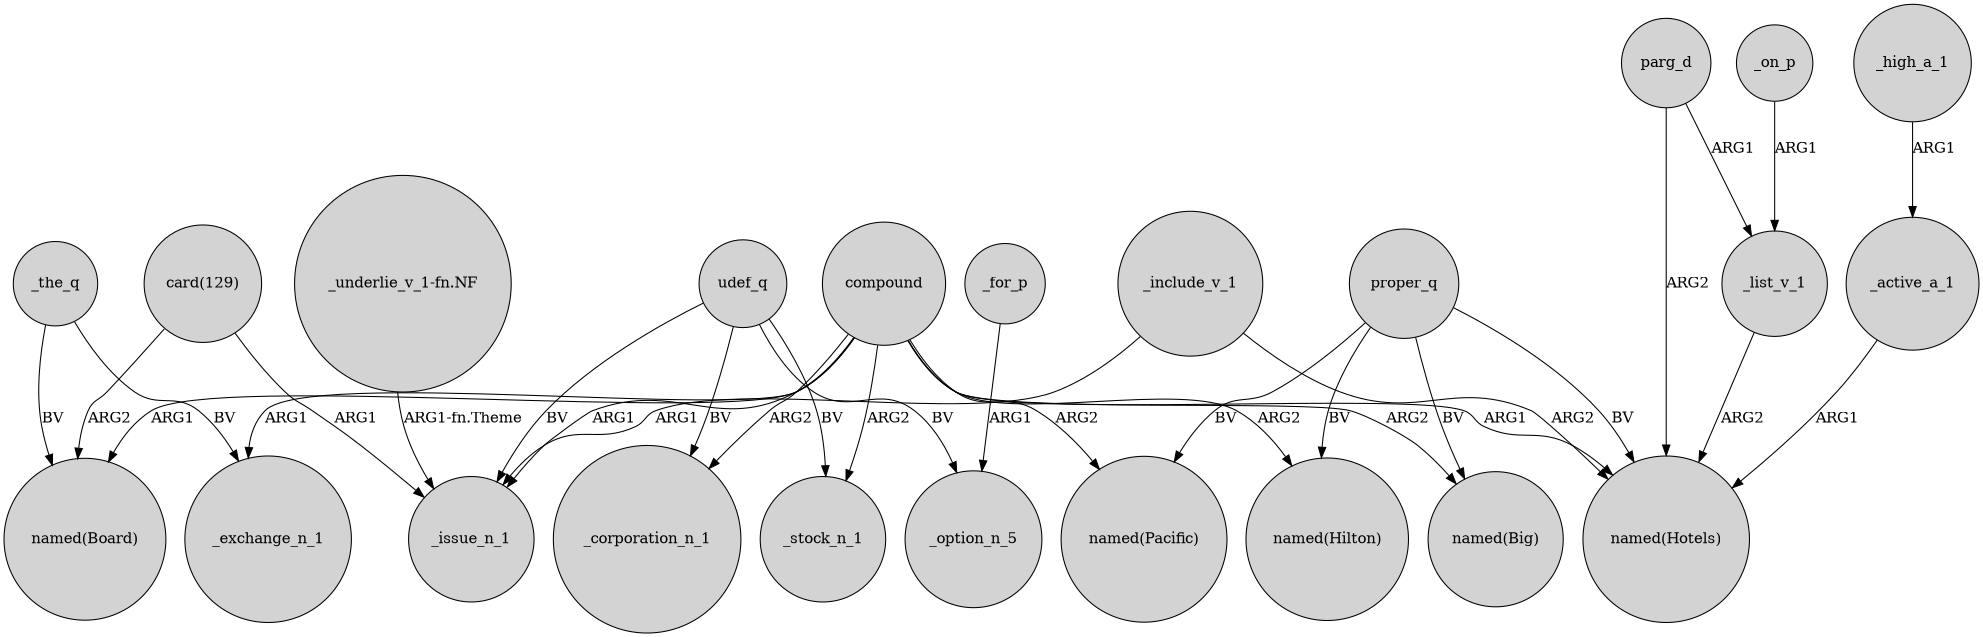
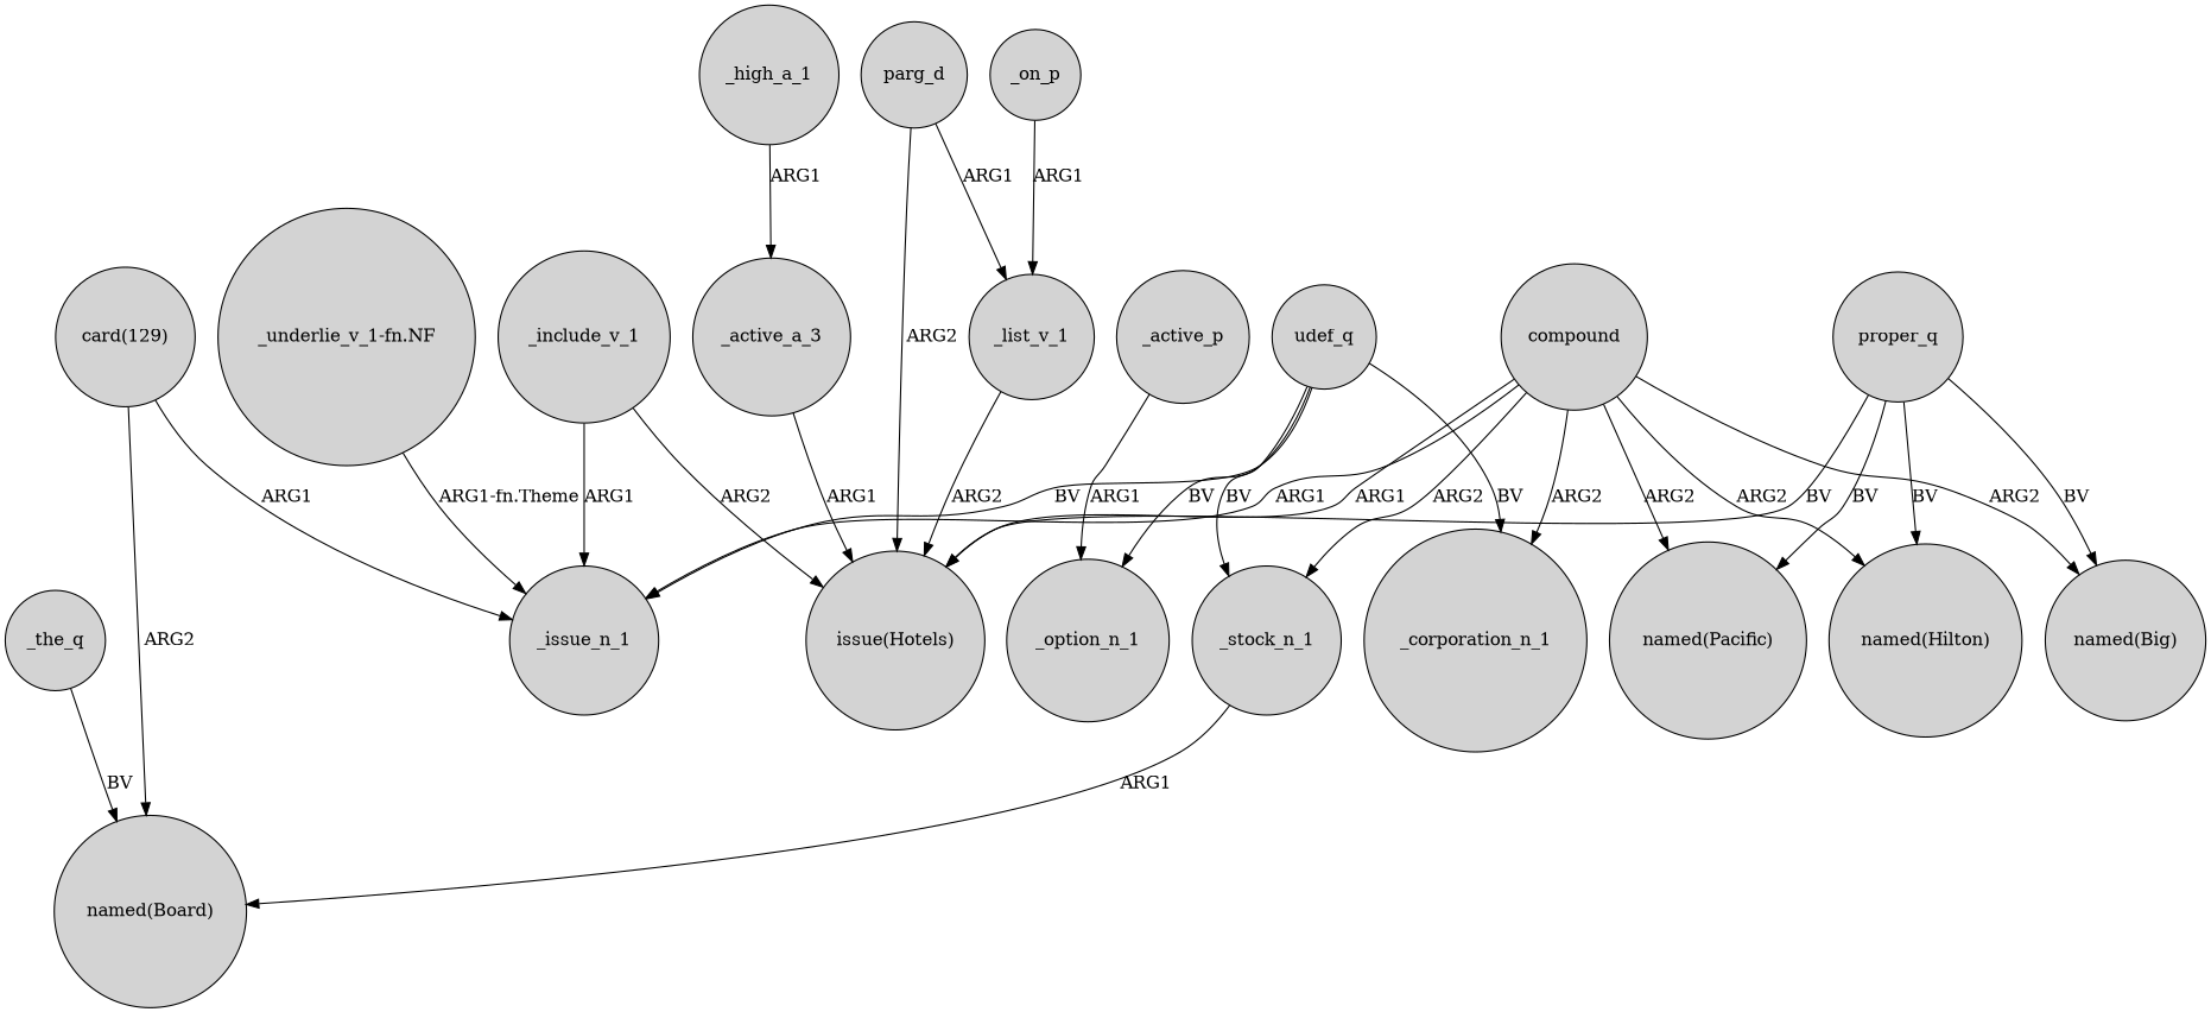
  digraph {
    node [shape=circle style=filled]
    _the_q
    "named(Board)"
-   _exchange_n_1
    _include_v_1
-   "named(Hotels)"
+   "named(Hotels)" [label="issue(Hotels)"]
    _issue_n_1
    udef_q
-   _option_n_1 [label=_option_n_5]
+   _option_n_1
    _corporation_n_1
    _stock_n_1
    "_underlie_v_1-fn.NF"
    compound
    "named(Pacific)"
    "named(Hilton)"
    "named(Big)"
    _on_p
    _list_v_1
    parg_d
    proper_q
    "card(129)"
-   _for_p
-   _active_a_1
+   _for_p [label=_active_p]
+   _active_a_1 [label=_active_a_3]
    _high_a_1
    _the_q -> "named(Board)" [label=BV]
-   _the_q -> _exchange_n_1 [label=BV]
    _include_v_1 -> "named(Hotels)" [label=ARG2]
    _include_v_1 -> _issue_n_1 [label=ARG1]
    udef_q -> _issue_n_1 [label=BV]
    udef_q -> _option_n_1 [label=BV]
    udef_q -> _corporation_n_1 [label=BV]
    udef_q -> _stock_n_1 [label=BV]
    "_underlie_v_1-fn.NF" -> _issue_n_1 [label="ARG1-fn.Theme"]
-   compound -> "named(Board)" [label=ARG1]
-   compound -> _exchange_n_1 [label=ARG1]
+   _stock_n_1 -> "named(Board)" [label=ARG1]
    compound -> "named(Hotels)" [label=ARG1]
    compound -> _issue_n_1 [label=ARG1]
    compound -> _corporation_n_1 [label=ARG2]
    compound -> _stock_n_1 [label=ARG2]
    compound -> "named(Pacific)" [label=ARG2]
    compound -> "named(Hilton)" [label=ARG2]
    compound -> "named(Big)" [label=ARG2]
    _on_p -> _list_v_1 [label=ARG1]
    _list_v_1 -> "named(Hotels)" [label=ARG2]
    parg_d -> "named(Hotels)" [label=ARG2]
    parg_d -> _list_v_1 [label=ARG1]
    proper_q -> "named(Hotels)" [label=BV]
    proper_q -> "named(Pacific)" [label=BV]
    proper_q -> "named(Hilton)" [label=BV]
    proper_q -> "named(Big)" [label=BV]
    "card(129)" -> "named(Board)" [label=ARG2]
    "card(129)" -> _issue_n_1 [label=ARG1]
    _for_p -> _option_n_1 [label=ARG1]
    _active_a_1 -> "named(Hotels)" [label=ARG1]
    _high_a_1 -> _active_a_1 [label=ARG1]
  }
